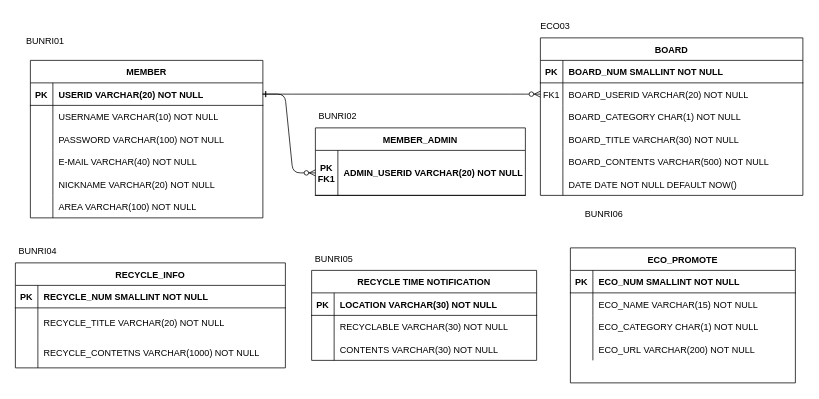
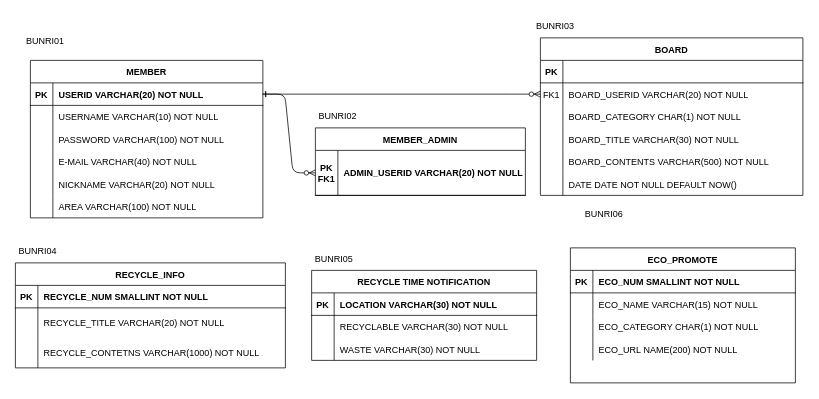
  <mxCell id="0" />
  <mxCell id="1" parent="0" />
  <mxCell id="2" value="" style="shape=partialRectangle;overflow=hidden;connectable=0;fillColor=none;top=0;left=0;bottom=0;right=0;align=left;spacingLeft=6;" parent="1" vertex="1"><mxGeometry x="50" y="260" width="220" height="30" as="geometry"><mxRectangle width="220" height="30" as="alternateBounds" /></mxGeometry></mxCell>
  <mxCell id="3" value="MEMBER" style="shape=table;startSize=30;container=1;collapsible=1;childLayout=tableLayout;fixedRows=1;rowLines=0;fontStyle=1;align=center;resizeLast=1;" parent="1" vertex="1"><mxGeometry x="40" y="80" width="310" height="210" as="geometry"><mxRectangle x="450" y="110" width="90" height="30" as="alternateBounds" /></mxGeometry></mxCell>
  <mxCell id="4" value="" style="shape=partialRectangle;collapsible=0;dropTarget=0;pointerEvents=0;fillColor=none;points=[[0,0.5],[1,0.5]];portConstraint=eastwest;top=0;left=0;right=0;bottom=1;" parent="3" vertex="1"><mxGeometry y="30" width="310" height="30" as="geometry" /></mxCell>
  <mxCell id="5" value="PK" style="shape=partialRectangle;overflow=hidden;connectable=0;fillColor=none;top=0;left=0;bottom=0;right=0;fontStyle=1;" parent="4" vertex="1"><mxGeometry width="30" height="30" as="geometry"><mxRectangle width="30" height="30" as="alternateBounds" /></mxGeometry></mxCell>
  <mxCell id="6" value="USERID VARCHAR(20) NOT NULL" style="shape=partialRectangle;overflow=hidden;connectable=0;fillColor=none;top=0;left=0;bottom=0;right=0;align=left;spacingLeft=6;fontStyle=1;" parent="4" vertex="1"><mxGeometry x="30" width="280" height="30" as="geometry"><mxRectangle width="280" height="30" as="alternateBounds" /></mxGeometry></mxCell>
  <mxCell id="7" value="" style="shape=partialRectangle;collapsible=0;dropTarget=0;pointerEvents=0;fillColor=none;points=[[0,0.5],[1,0.5]];portConstraint=eastwest;top=0;left=0;right=0;bottom=0;" parent="3" vertex="1"><mxGeometry y="60" width="310" height="30" as="geometry" /></mxCell>
  <mxCell id="8" value="" style="shape=partialRectangle;overflow=hidden;connectable=0;fillColor=none;top=0;left=0;bottom=0;right=0;" parent="7" vertex="1"><mxGeometry width="30" height="30" as="geometry"><mxRectangle width="30" height="30" as="alternateBounds" /></mxGeometry></mxCell>
  <mxCell id="9" value="USERNAME VARCHAR(10) NOT NULL" style="shape=partialRectangle;overflow=hidden;connectable=0;fillColor=none;top=0;left=0;bottom=0;right=0;align=left;spacingLeft=6;" parent="7" vertex="1"><mxGeometry x="30" width="280" height="30" as="geometry"><mxRectangle width="280" height="30" as="alternateBounds" /></mxGeometry></mxCell>
  <mxCell id="10" value="" style="shape=partialRectangle;collapsible=0;dropTarget=0;pointerEvents=0;fillColor=none;points=[[0,0.5],[1,0.5]];portConstraint=eastwest;top=0;left=0;right=0;bottom=0;" parent="3" vertex="1"><mxGeometry y="90" width="310" height="30" as="geometry" /></mxCell>
  <mxCell id="11" value="" style="shape=partialRectangle;overflow=hidden;connectable=0;fillColor=none;top=0;left=0;bottom=0;right=0;" parent="10" vertex="1"><mxGeometry width="30" height="30" as="geometry"><mxRectangle width="30" height="30" as="alternateBounds" /></mxGeometry></mxCell>
  <mxCell id="12" value="PASSWORD VARCHAR(100) NOT NULL" style="shape=partialRectangle;overflow=hidden;connectable=0;fillColor=none;top=0;left=0;bottom=0;right=0;align=left;spacingLeft=6;" parent="10" vertex="1"><mxGeometry x="30" width="280" height="30" as="geometry"><mxRectangle width="280" height="30" as="alternateBounds" /></mxGeometry></mxCell>
  <mxCell id="13" style="shape=partialRectangle;collapsible=0;dropTarget=0;pointerEvents=0;fillColor=none;points=[[0,0.5],[1,0.5]];portConstraint=eastwest;top=0;left=0;right=0;bottom=0;" vertex="1" parent="3"><mxGeometry y="120" width="310" height="30" as="geometry" /></mxCell>
  <mxCell id="14" style="shape=partialRectangle;overflow=hidden;connectable=0;fillColor=none;top=0;left=0;bottom=0;right=0;" vertex="1" parent="13"><mxGeometry width="30" height="30" as="geometry"><mxRectangle width="30" height="30" as="alternateBounds" /></mxGeometry></mxCell>
  <mxCell id="15" value="E-MAIL VARCHAR(40) NOT NULL" style="shape=partialRectangle;overflow=hidden;connectable=0;fillColor=none;top=0;left=0;bottom=0;right=0;align=left;spacingLeft=6;" vertex="1" parent="13"><mxGeometry x="30" width="280" height="30" as="geometry"><mxRectangle width="280" height="30" as="alternateBounds" /></mxGeometry></mxCell>
  <mxCell id="16" style="shape=partialRectangle;collapsible=0;dropTarget=0;pointerEvents=0;fillColor=none;points=[[0,0.5],[1,0.5]];portConstraint=eastwest;top=0;left=0;right=0;bottom=0;" vertex="1" parent="3"><mxGeometry y="150" width="310" height="30" as="geometry" /></mxCell>
  <mxCell id="17" style="shape=partialRectangle;overflow=hidden;connectable=0;fillColor=none;top=0;left=0;bottom=0;right=0;" vertex="1" parent="16"><mxGeometry width="30" height="30" as="geometry"><mxRectangle width="30" height="30" as="alternateBounds" /></mxGeometry></mxCell>
  <mxCell id="18" value="NICKNAME VARCHAR(20) NOT NULL" style="shape=partialRectangle;overflow=hidden;connectable=0;fillColor=none;top=0;left=0;bottom=0;right=0;align=left;spacingLeft=6;" vertex="1" parent="16"><mxGeometry x="30" width="280" height="30" as="geometry"><mxRectangle width="280" height="30" as="alternateBounds" /></mxGeometry></mxCell>
  <mxCell id="19" style="shape=partialRectangle;collapsible=0;dropTarget=0;pointerEvents=0;fillColor=none;points=[[0,0.5],[1,0.5]];portConstraint=eastwest;top=0;left=0;right=0;bottom=0;" vertex="1" parent="3"><mxGeometry y="180" width="310" height="30" as="geometry" /></mxCell>
  <mxCell id="20" style="shape=partialRectangle;overflow=hidden;connectable=0;fillColor=none;top=0;left=0;bottom=0;right=0;" vertex="1" parent="19"><mxGeometry width="30" height="30" as="geometry"><mxRectangle width="30" height="30" as="alternateBounds" /></mxGeometry></mxCell>
  <mxCell id="21" value="AREA VARCHAR(100) NOT NULL" style="shape=partialRectangle;overflow=hidden;connectable=0;fillColor=none;top=0;left=0;bottom=0;right=0;align=left;spacingLeft=6;" vertex="1" parent="19"><mxGeometry x="30" width="280" height="30" as="geometry"><mxRectangle width="280" height="30" as="alternateBounds" /></mxGeometry></mxCell>
  <mxCell id="22" value="RECYCLE_INFO" style="shape=table;startSize=30;container=1;collapsible=1;childLayout=tableLayout;fixedRows=1;rowLines=0;fontStyle=1;align=center;resizeLast=1;" parent="1" vertex="1"><mxGeometry x="20" y="350" width="360" height="140" as="geometry" /></mxCell>
  <mxCell id="23" value="" style="shape=partialRectangle;collapsible=0;dropTarget=0;pointerEvents=0;fillColor=none;points=[[0,0.5],[1,0.5]];portConstraint=eastwest;top=0;left=0;right=0;bottom=1;" parent="22" vertex="1"><mxGeometry y="30" width="360" height="30" as="geometry" /></mxCell>
  <mxCell id="24" value="PK" style="shape=partialRectangle;overflow=hidden;connectable=0;fillColor=none;top=0;left=0;bottom=0;right=0;fontStyle=1;" parent="23" vertex="1"><mxGeometry width="30" height="30" as="geometry"><mxRectangle width="30" height="30" as="alternateBounds" /></mxGeometry></mxCell>
  <mxCell id="25" value="RECYCLE_NUM SMALLINT NOT NULL" style="shape=partialRectangle;overflow=hidden;connectable=0;fillColor=none;top=0;left=0;bottom=0;right=0;align=left;spacingLeft=6;fontStyle=1;" parent="23" vertex="1"><mxGeometry x="30" width="330" height="30" as="geometry"><mxRectangle width="330" height="30" as="alternateBounds" /></mxGeometry></mxCell>
  <mxCell id="26" value="" style="shape=partialRectangle;collapsible=0;dropTarget=0;pointerEvents=0;fillColor=none;points=[[0,0.5],[1,0.5]];portConstraint=eastwest;top=0;left=0;right=0;bottom=0;" parent="22" vertex="1"><mxGeometry y="60" width="360" height="40" as="geometry" /></mxCell>
  <mxCell id="27" value="" style="shape=partialRectangle;overflow=hidden;connectable=0;fillColor=none;top=0;left=0;bottom=0;right=0;" parent="26" vertex="1"><mxGeometry width="30" height="40" as="geometry"><mxRectangle width="30" height="40" as="alternateBounds" /></mxGeometry></mxCell>
  <mxCell id="28" value="RECYCLE_TITLE VARCHAR(20) NOT NULL" style="shape=partialRectangle;overflow=hidden;connectable=0;fillColor=none;top=0;left=0;bottom=0;right=0;align=left;spacingLeft=6;" parent="26" vertex="1"><mxGeometry x="30" width="330" height="40" as="geometry"><mxRectangle width="330" height="40" as="alternateBounds" /></mxGeometry></mxCell>
  <mxCell id="29" style="shape=partialRectangle;collapsible=0;dropTarget=0;pointerEvents=0;fillColor=none;points=[[0,0.5],[1,0.5]];portConstraint=eastwest;top=0;left=0;right=0;bottom=0;" vertex="1" parent="22"><mxGeometry y="100" width="360" height="40" as="geometry" /></mxCell>
  <mxCell id="30" style="shape=partialRectangle;overflow=hidden;connectable=0;fillColor=none;top=0;left=0;bottom=0;right=0;" vertex="1" parent="29"><mxGeometry width="30" height="40" as="geometry"><mxRectangle width="30" height="40" as="alternateBounds" /></mxGeometry></mxCell>
  <mxCell id="31" value="RECYCLE_CONTETNS VARCHAR(1000) NOT NULL " style="shape=partialRectangle;overflow=hidden;connectable=0;fillColor=none;top=0;left=0;bottom=0;right=0;align=left;spacingLeft=6;" vertex="1" parent="29"><mxGeometry x="30" width="330" height="40" as="geometry"><mxRectangle width="330" height="40" as="alternateBounds" /></mxGeometry></mxCell>
  <mxCell id="32" value="BOARD" style="shape=table;startSize=30;container=1;collapsible=1;childLayout=tableLayout;fixedRows=1;rowLines=0;fontStyle=1;align=center;resizeLast=1;" parent="1" vertex="1"><mxGeometry x="720" y="50" width="350" height="210" as="geometry"><mxRectangle x="60" y="120" width="80" height="30" as="alternateBounds" /></mxGeometry></mxCell>
  <mxCell id="33" value="" style="shape=partialRectangle;collapsible=0;dropTarget=0;pointerEvents=0;fillColor=none;points=[[0,0.5],[1,0.5]];portConstraint=eastwest;top=0;left=0;right=0;bottom=1;" parent="32" vertex="1"><mxGeometry y="30" width="350" height="30" as="geometry" /></mxCell>
  <mxCell id="34" value="PK" style="shape=partialRectangle;overflow=hidden;connectable=0;fillColor=none;top=0;left=0;bottom=0;right=0;fontStyle=1;" parent="33" vertex="1"><mxGeometry width="30" height="30" as="geometry"><mxRectangle width="30" height="30" as="alternateBounds" /></mxGeometry></mxCell>
- <mxCell id="35" value="BOARD_NUM SMALLINT NOT NULL" style="shape=partialRectangle;overflow=hidden;connectable=0;fillColor=none;top=0;left=0;bottom=0;right=0;align=left;spacingLeft=6;fontStyle=1;" parent="33" vertex="1"><mxGeometry x="30" width="320" height="30" as="geometry"><mxRectangle width="320" height="30" as="alternateBounds" /></mxGeometry></mxCell>
  <mxCell id="36" value="" style="shape=partialRectangle;collapsible=0;dropTarget=0;pointerEvents=0;fillColor=none;points=[[0,0.5],[1,0.5]];portConstraint=eastwest;top=0;left=0;right=0;bottom=0;" parent="32" vertex="1"><mxGeometry y="60" width="350" height="30" as="geometry" /></mxCell>
  <mxCell id="37" value="FK1" style="shape=partialRectangle;overflow=hidden;connectable=0;fillColor=none;top=0;left=0;bottom=0;right=0;" parent="36" vertex="1"><mxGeometry width="30" height="30" as="geometry"><mxRectangle width="30" height="30" as="alternateBounds" /></mxGeometry></mxCell>
  <mxCell id="38" value="BOARD_USERID VARCHAR(20) NOT NULL" style="shape=partialRectangle;overflow=hidden;connectable=0;fillColor=none;top=0;left=0;bottom=0;right=0;align=left;spacingLeft=6;" parent="36" vertex="1"><mxGeometry x="30" width="320" height="30" as="geometry"><mxRectangle width="320" height="30" as="alternateBounds" /></mxGeometry></mxCell>
  <mxCell id="39" style="shape=partialRectangle;collapsible=0;dropTarget=0;pointerEvents=0;fillColor=none;points=[[0,0.5],[1,0.5]];portConstraint=eastwest;top=0;left=0;right=0;bottom=0;" vertex="1" parent="32"><mxGeometry y="90" width="350" height="30" as="geometry" /></mxCell>
  <mxCell id="40" style="shape=partialRectangle;overflow=hidden;connectable=0;fillColor=none;top=0;left=0;bottom=0;right=0;" vertex="1" parent="39"><mxGeometry width="30" height="30" as="geometry"><mxRectangle width="30" height="30" as="alternateBounds" /></mxGeometry></mxCell>
  <mxCell id="41" value="BOARD_CATEGORY CHAR(1) NOT NULL" style="shape=partialRectangle;overflow=hidden;connectable=0;fillColor=none;top=0;left=0;bottom=0;right=0;align=left;spacingLeft=6;" vertex="1" parent="39"><mxGeometry x="30" width="320" height="30" as="geometry"><mxRectangle width="320" height="30" as="alternateBounds" /></mxGeometry></mxCell>
  <mxCell id="42" style="shape=partialRectangle;collapsible=0;dropTarget=0;pointerEvents=0;fillColor=none;points=[[0,0.5],[1,0.5]];portConstraint=eastwest;top=0;left=0;right=0;bottom=0;" vertex="1" parent="32"><mxGeometry y="120" width="350" height="30" as="geometry" /></mxCell>
  <mxCell id="43" style="shape=partialRectangle;overflow=hidden;connectable=0;fillColor=none;top=0;left=0;bottom=0;right=0;" vertex="1" parent="42"><mxGeometry width="30" height="30" as="geometry"><mxRectangle width="30" height="30" as="alternateBounds" /></mxGeometry></mxCell>
  <mxCell id="44" value="BOARD_TITLE VARCHAR(30) NOT NULL" style="shape=partialRectangle;overflow=hidden;connectable=0;fillColor=none;top=0;left=0;bottom=0;right=0;align=left;spacingLeft=6;" vertex="1" parent="42"><mxGeometry x="30" width="320" height="30" as="geometry"><mxRectangle width="320" height="30" as="alternateBounds" /></mxGeometry></mxCell>
  <mxCell id="45" style="shape=partialRectangle;collapsible=0;dropTarget=0;pointerEvents=0;fillColor=none;points=[[0,0.5],[1,0.5]];portConstraint=eastwest;top=0;left=0;right=0;bottom=0;" vertex="1" parent="32"><mxGeometry y="150" width="350" height="30" as="geometry" /></mxCell>
  <mxCell id="46" style="shape=partialRectangle;overflow=hidden;connectable=0;fillColor=none;top=0;left=0;bottom=0;right=0;" vertex="1" parent="45"><mxGeometry width="30" height="30" as="geometry"><mxRectangle width="30" height="30" as="alternateBounds" /></mxGeometry></mxCell>
  <mxCell id="47" value="BOARD_CONTENTS VARCHAR(500) NOT NULL" style="shape=partialRectangle;overflow=hidden;connectable=0;fillColor=none;top=0;left=0;bottom=0;right=0;align=left;spacingLeft=6;" vertex="1" parent="45"><mxGeometry x="30" width="320" height="30" as="geometry"><mxRectangle width="320" height="30" as="alternateBounds" /></mxGeometry></mxCell>
  <mxCell id="48" style="shape=partialRectangle;collapsible=0;dropTarget=0;pointerEvents=0;fillColor=none;points=[[0,0.5],[1,0.5]];portConstraint=eastwest;top=0;left=0;right=0;bottom=0;" vertex="1" parent="32"><mxGeometry y="180" width="350" height="30" as="geometry" /></mxCell>
  <mxCell id="49" style="shape=partialRectangle;overflow=hidden;connectable=0;fillColor=none;top=0;left=0;bottom=0;right=0;" vertex="1" parent="48"><mxGeometry width="30" height="30" as="geometry"><mxRectangle width="30" height="30" as="alternateBounds" /></mxGeometry></mxCell>
  <mxCell id="50" value="DATE DATE NOT NULL DEFAULT NOW()" style="shape=partialRectangle;overflow=hidden;connectable=0;fillColor=none;top=0;left=0;bottom=0;right=0;align=left;spacingLeft=6;" vertex="1" parent="48"><mxGeometry x="30" width="320" height="30" as="geometry"><mxRectangle width="320" height="30" as="alternateBounds" /></mxGeometry></mxCell>
  <mxCell id="51" value="" style="edgeStyle=entityRelationEdgeStyle;endArrow=ERzeroToMany;startArrow=ERone;endFill=1;startFill=0;exitX=1;exitY=0.5;exitDx=0;exitDy=0;" parent="1" source="4" target="36" edge="1"><mxGeometry width="100" height="100" relative="1" as="geometry"><mxPoint x="330" y="690" as="sourcePoint" /><mxPoint x="820" y="135" as="targetPoint" /></mxGeometry></mxCell>
  <mxCell id="52" value="RECYCLE TIME NOTIFICATION" style="shape=table;startSize=30;container=1;collapsible=1;childLayout=tableLayout;fixedRows=1;rowLines=0;fontStyle=1;align=center;resizeLast=1;" parent="1" vertex="1"><mxGeometry x="415" y="360" width="300" height="120" as="geometry" /></mxCell>
  <mxCell id="53" value="" style="shape=partialRectangle;collapsible=0;dropTarget=0;pointerEvents=0;fillColor=none;points=[[0,0.5],[1,0.5]];portConstraint=eastwest;top=0;left=0;right=0;bottom=1;" parent="52" vertex="1"><mxGeometry y="30" width="300" height="30" as="geometry" /></mxCell>
  <mxCell id="54" value="PK" style="shape=partialRectangle;overflow=hidden;connectable=0;fillColor=none;top=0;left=0;bottom=0;right=0;fontStyle=1;" parent="53" vertex="1"><mxGeometry width="30" height="30" as="geometry"><mxRectangle width="30" height="30" as="alternateBounds" /></mxGeometry></mxCell>
  <mxCell id="55" value="LOCATION VARCHAR(30) NOT NULL" style="shape=partialRectangle;overflow=hidden;connectable=0;fillColor=none;top=0;left=0;bottom=0;right=0;align=left;spacingLeft=6;fontStyle=1;" parent="53" vertex="1"><mxGeometry x="30" width="270" height="30" as="geometry"><mxRectangle width="270" height="30" as="alternateBounds" /></mxGeometry></mxCell>
  <mxCell id="56" value="" style="shape=partialRectangle;collapsible=0;dropTarget=0;pointerEvents=0;fillColor=none;points=[[0,0.5],[1,0.5]];portConstraint=eastwest;top=0;left=0;right=0;bottom=0;" parent="52" vertex="1"><mxGeometry y="60" width="300" height="30" as="geometry" /></mxCell>
  <mxCell id="57" value="" style="shape=partialRectangle;overflow=hidden;connectable=0;fillColor=none;top=0;left=0;bottom=0;right=0;" parent="56" vertex="1"><mxGeometry width="30" height="30" as="geometry"><mxRectangle width="30" height="30" as="alternateBounds" /></mxGeometry></mxCell>
  <mxCell id="58" value="RECYCLABLE VARCHAR(30) NOT NULL" style="shape=partialRectangle;overflow=hidden;connectable=0;fillColor=none;top=0;left=0;bottom=0;right=0;align=left;spacingLeft=6;" parent="56" vertex="1"><mxGeometry x="30" width="270" height="30" as="geometry"><mxRectangle width="270" height="30" as="alternateBounds" /></mxGeometry></mxCell>
  <mxCell id="59" style="shape=partialRectangle;collapsible=0;dropTarget=0;pointerEvents=0;fillColor=none;points=[[0,0.5],[1,0.5]];portConstraint=eastwest;top=0;left=0;right=0;bottom=0;" vertex="1" parent="52"><mxGeometry y="90" width="300" height="30" as="geometry" /></mxCell>
  <mxCell id="60" value="&#10;&#10;&lt;span style=&quot;color: rgb(0, 0, 0); font-family: helvetica; font-size: 12px; font-style: normal; font-weight: 400; letter-spacing: normal; text-align: left; text-indent: 0px; text-transform: none; word-spacing: 0px; background-color: rgb(248, 249, 250); display: inline; float: none;&quot;&gt;WASTE VARCHAR(30)&amp;nbsp;NOT NULL&lt;/span&gt;&#10;&#10;" style="shape=partialRectangle;overflow=hidden;connectable=0;fillColor=none;top=0;left=0;bottom=0;right=0;" vertex="1" parent="59"><mxGeometry width="30" height="30" as="geometry"><mxRectangle width="30" height="30" as="alternateBounds" /></mxGeometry></mxCell>
- <mxCell id="61" value="CONTENTS VARCHAR(30) NOT NULL" style="shape=partialRectangle;overflow=hidden;connectable=0;fillColor=none;top=0;left=0;bottom=0;right=0;align=left;spacingLeft=6;" vertex="1" parent="59"><mxGeometry x="30" width="270" height="30" as="geometry"><mxRectangle width="270" height="30" as="alternateBounds" /></mxGeometry></mxCell>
+ <mxCell id="61" value="WASTE VARCHAR(30) NOT NULL" style="shape=partialRectangle;overflow=hidden;connectable=0;fillColor=none;top=0;left=0;bottom=0;right=0;align=left;spacingLeft=6;" vertex="1" parent="59"><mxGeometry x="30" width="270" height="30" as="geometry"><mxRectangle width="270" height="30" as="alternateBounds" /></mxGeometry></mxCell>
  <mxCell id="62" value="BUNRI05" style="text;html=1;strokeColor=none;fillColor=none;align=center;verticalAlign=middle;whiteSpace=wrap;rounded=0;" parent="1" vertex="1"><mxGeometry x="415" y="330" width="60" height="30" as="geometry" /></mxCell>
  <mxCell id="63" value="BUNRI04" style="text;html=1;strokeColor=none;fillColor=none;align=center;verticalAlign=middle;whiteSpace=wrap;rounded=0;" parent="1" vertex="1"><mxGeometry x="20" y="320" width="60" height="30" as="geometry" /></mxCell>
  <mxCell id="64" value="BUNRI01" style="text;html=1;strokeColor=none;fillColor=none;align=center;verticalAlign=middle;whiteSpace=wrap;rounded=0;" parent="1" vertex="1"><mxGeometry x="30" y="40" width="60" height="30" as="geometry" /></mxCell>
  <mxCell id="65" value="ECO_PROMOTE" style="shape=table;startSize=30;container=1;collapsible=1;childLayout=tableLayout;fixedRows=1;rowLines=0;fontStyle=1;align=center;resizeLast=1;" parent="1" vertex="1"><mxGeometry x="760" y="330" width="300" height="180" as="geometry" /></mxCell>
  <mxCell id="66" value="" style="shape=partialRectangle;collapsible=0;dropTarget=0;pointerEvents=0;fillColor=none;points=[[0,0.5],[1,0.5]];portConstraint=eastwest;top=0;left=0;right=0;bottom=1;" parent="65" vertex="1"><mxGeometry y="30" width="300" height="30" as="geometry" /></mxCell>
  <mxCell id="67" value="PK" style="shape=partialRectangle;overflow=hidden;connectable=0;fillColor=none;top=0;left=0;bottom=0;right=0;fontStyle=1;" parent="66" vertex="1"><mxGeometry width="30" height="30" as="geometry"><mxRectangle width="30" height="30" as="alternateBounds" /></mxGeometry></mxCell>
  <mxCell id="68" value="ECO_NUM SMALLINT NOT NULL" style="shape=partialRectangle;overflow=hidden;connectable=0;fillColor=none;top=0;left=0;bottom=0;right=0;align=left;spacingLeft=6;fontStyle=1;" parent="66" vertex="1"><mxGeometry x="30" width="270" height="30" as="geometry"><mxRectangle width="270" height="30" as="alternateBounds" /></mxGeometry></mxCell>
  <mxCell id="69" value="" style="shape=partialRectangle;collapsible=0;dropTarget=0;pointerEvents=0;fillColor=none;points=[[0,0.5],[1,0.5]];portConstraint=eastwest;top=0;left=0;right=0;bottom=0;" parent="65" vertex="1"><mxGeometry y="60" width="300" height="30" as="geometry" /></mxCell>
  <mxCell id="70" value="" style="shape=partialRectangle;overflow=hidden;connectable=0;fillColor=none;top=0;left=0;bottom=0;right=0;" parent="69" vertex="1"><mxGeometry width="30" height="30" as="geometry"><mxRectangle width="30" height="30" as="alternateBounds" /></mxGeometry></mxCell>
  <mxCell id="71" value="ECO_NAME VARCHAR(15) NOT NULL" style="shape=partialRectangle;overflow=hidden;connectable=0;fillColor=none;top=0;left=0;bottom=0;right=0;align=left;spacingLeft=6;" parent="69" vertex="1"><mxGeometry x="30" width="270" height="30" as="geometry"><mxRectangle width="270" height="30" as="alternateBounds" /></mxGeometry></mxCell>
  <mxCell id="72" style="shape=partialRectangle;collapsible=0;dropTarget=0;pointerEvents=0;fillColor=none;points=[[0,0.5],[1,0.5]];portConstraint=eastwest;top=0;left=0;right=0;bottom=0;" vertex="1" parent="65"><mxGeometry y="90" width="300" height="30" as="geometry" /></mxCell>
  <mxCell id="73" style="shape=partialRectangle;overflow=hidden;connectable=0;fillColor=none;top=0;left=0;bottom=0;right=0;" vertex="1" parent="72"><mxGeometry width="30" height="30" as="geometry"><mxRectangle width="30" height="30" as="alternateBounds" /></mxGeometry></mxCell>
  <mxCell id="74" value="ECO_CATEGORY CHAR(1) NOT NULL" style="shape=partialRectangle;overflow=hidden;connectable=0;fillColor=none;top=0;left=0;bottom=0;right=0;align=left;spacingLeft=6;" vertex="1" parent="72"><mxGeometry x="30" width="270" height="30" as="geometry"><mxRectangle width="270" height="30" as="alternateBounds" /></mxGeometry></mxCell>
  <mxCell id="75" style="shape=partialRectangle;collapsible=0;dropTarget=0;pointerEvents=0;fillColor=none;points=[[0,0.5],[1,0.5]];portConstraint=eastwest;top=0;left=0;right=0;bottom=0;" vertex="1" parent="65"><mxGeometry y="120" width="300" height="30" as="geometry" /></mxCell>
  <mxCell id="76" style="shape=partialRectangle;overflow=hidden;connectable=0;fillColor=none;top=0;left=0;bottom=0;right=0;" vertex="1" parent="75"><mxGeometry width="30" height="30" as="geometry"><mxRectangle width="30" height="30" as="alternateBounds" /></mxGeometry></mxCell>
- <mxCell id="77" value="ECO_URL VARCHAR(200) NOT NULL" style="shape=partialRectangle;overflow=hidden;connectable=0;fillColor=none;top=0;left=0;bottom=0;right=0;align=left;spacingLeft=6;" vertex="1" parent="75"><mxGeometry x="30" width="270" height="30" as="geometry"><mxRectangle width="270" height="30" as="alternateBounds" /></mxGeometry></mxCell>
+ <mxCell id="77" value="ECO_URL NAME(200) NOT NULL" style="shape=partialRectangle;overflow=hidden;connectable=0;fillColor=none;top=0;left=0;bottom=0;right=0;align=left;spacingLeft=6;" vertex="1" parent="75"><mxGeometry x="30" width="270" height="30" as="geometry"><mxRectangle width="270" height="30" as="alternateBounds" /></mxGeometry></mxCell>
  <mxCell id="78" style="shape=partialRectangle;collapsible=0;dropTarget=0;pointerEvents=0;fillColor=none;points=[[0,0.5],[1,0.5]];portConstraint=eastwest;top=0;left=0;right=0;bottom=0;" vertex="1" parent="65"><mxGeometry y="150" width="300" height="30" as="geometry" /></mxCell>
  <mxCell id="79" style="shape=partialRectangle;overflow=hidden;connectable=0;fillColor=none;top=0;left=0;bottom=0;right=0;" vertex="1" parent="78"><mxGeometry width="30" height="30" as="geometry"><mxRectangle width="30" height="30" as="alternateBounds" /></mxGeometry></mxCell>
  <mxCell id="80" value="BUNRI06" style="text;html=1;strokeColor=none;fillColor=none;align=center;verticalAlign=middle;whiteSpace=wrap;rounded=0;" parent="1" vertex="1"><mxGeometry x="775" y="270" width="60" height="30" as="geometry" /></mxCell>
- <mxCell id="81" value="ECO03" style="text;html=1;strokeColor=none;fillColor=none;align=center;verticalAlign=middle;whiteSpace=wrap;rounded=0;" parent="1" vertex="1"><mxGeometry x="710" y="20" width="60" height="30" as="geometry" /></mxCell>
+ <mxCell id="81" value="BUNRI03" style="text;html=1;strokeColor=none;fillColor=none;align=center;verticalAlign=middle;whiteSpace=wrap;rounded=0;" parent="1" vertex="1"><mxGeometry x="710" y="20" width="60" height="30" as="geometry" /></mxCell>
  <mxCell id="82" value="MEMBER_ADMIN" style="shape=table;startSize=30;container=1;collapsible=1;childLayout=tableLayout;fixedRows=1;rowLines=0;fontStyle=1;align=center;resizeLast=1;" parent="1" vertex="1"><mxGeometry x="420" y="170" width="280" height="90" as="geometry" /></mxCell>
  <mxCell id="83" value="" style="shape=partialRectangle;collapsible=0;dropTarget=0;pointerEvents=0;fillColor=none;points=[[0,0.5],[1,0.5]];portConstraint=eastwest;top=0;left=0;right=0;bottom=1;" parent="82" vertex="1"><mxGeometry y="30" width="280" height="60" as="geometry" /></mxCell>
  <mxCell id="84" value="PK&#10;FK1" style="shape=partialRectangle;overflow=hidden;connectable=0;fillColor=none;top=0;left=0;bottom=0;right=0;fontStyle=1;" parent="83" vertex="1"><mxGeometry width="30" height="60" as="geometry"><mxRectangle width="30" height="60" as="alternateBounds" /></mxGeometry></mxCell>
  <mxCell id="85" value="ADMIN_USERID VARCHAR(20) NOT NULL" style="shape=partialRectangle;overflow=hidden;connectable=0;fillColor=none;top=0;left=0;bottom=0;right=0;align=left;spacingLeft=6;fontStyle=1;" parent="83" vertex="1"><mxGeometry x="30" width="250" height="60" as="geometry"><mxRectangle width="250" height="60" as="alternateBounds" /></mxGeometry></mxCell>
  <mxCell id="86" value="BUNRI02" style="text;html=1;strokeColor=none;fillColor=none;align=center;verticalAlign=middle;whiteSpace=wrap;rounded=0;" parent="1" vertex="1"><mxGeometry x="420" y="140" width="60" height="30" as="geometry" /></mxCell>
  <mxCell id="87" value="" style="edgeStyle=entityRelationEdgeStyle;endArrow=ERzeroToMany;startArrow=ERone;endFill=1;startFill=0;exitX=0.998;exitY=0.499;exitDx=0;exitDy=0;entryX=0;entryY=0.5;entryDx=0;entryDy=0;exitPerimeter=0;" parent="1" source="4" target="83" edge="1"><mxGeometry width="100" height="100" relative="1" as="geometry"><mxPoint x="340" y="135" as="sourcePoint" /><mxPoint x="820" y="135" as="targetPoint" /></mxGeometry></mxCell>
